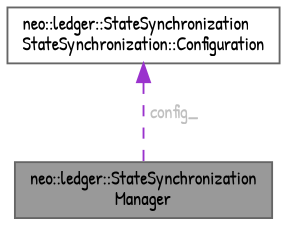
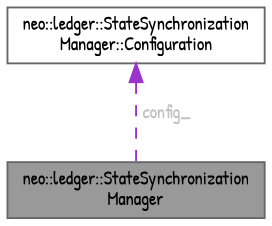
  digraph {
    fontname="Patrick Hand"
    node [color=gray40 fontname="Patrick Hand" fontsize=10 shape=box style=filled]
    n1 [fillcolor=grey60 fontcolor=black height=0.2 label="neo::ledger::StateSynchronization\lManager" width=0.4]
-   n2 [fillcolor=white height=0.2 label="neo::ledger::StateSynchronization\lStateSynchronization::Configuration" width=0.4]
+   n2 [fillcolor=white height=0.2 label="neo::ledger::StateSynchronization\lManager::Configuration" width=0.4]
    n2 -> n1 [color=darkorchid3 dir=back fontcolor=grey fontname="Patrick Hand" fontsize=10 label=<<TABLE CELLBORDER="0" BORDER="0"><TR><TD VALIGN="top" ALIGN="LEFT" CELLPADDING="1" CELLSPACING="0">config_</TD></TR> </TABLE>> labelfontname=Helvetica labelfontsize=10 style=dashed]
  }
